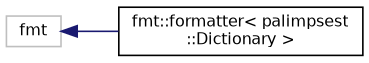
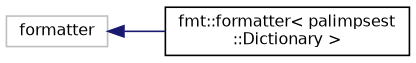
  digraph {
    rankdir=LR
    node [fillcolor=white fontname=Helvetica fontsize=10 shape=record style=filled]
-   n1 [color=grey75 height=0.2 label=fmt width=0.4]
+   n1 [color=grey75 height=0.2 label=formatter width=0.4]
    n2 [color=black height=0.2 label="fmt::formatter\< palimpsest\l::Dictionary \>" width=0.4]
    n1 -> n2 [color=midnightblue dir=back fontname=Helvetica fontsize=10 labelfontname=Helvetica labelfontsize=10 style=solid]
  }
